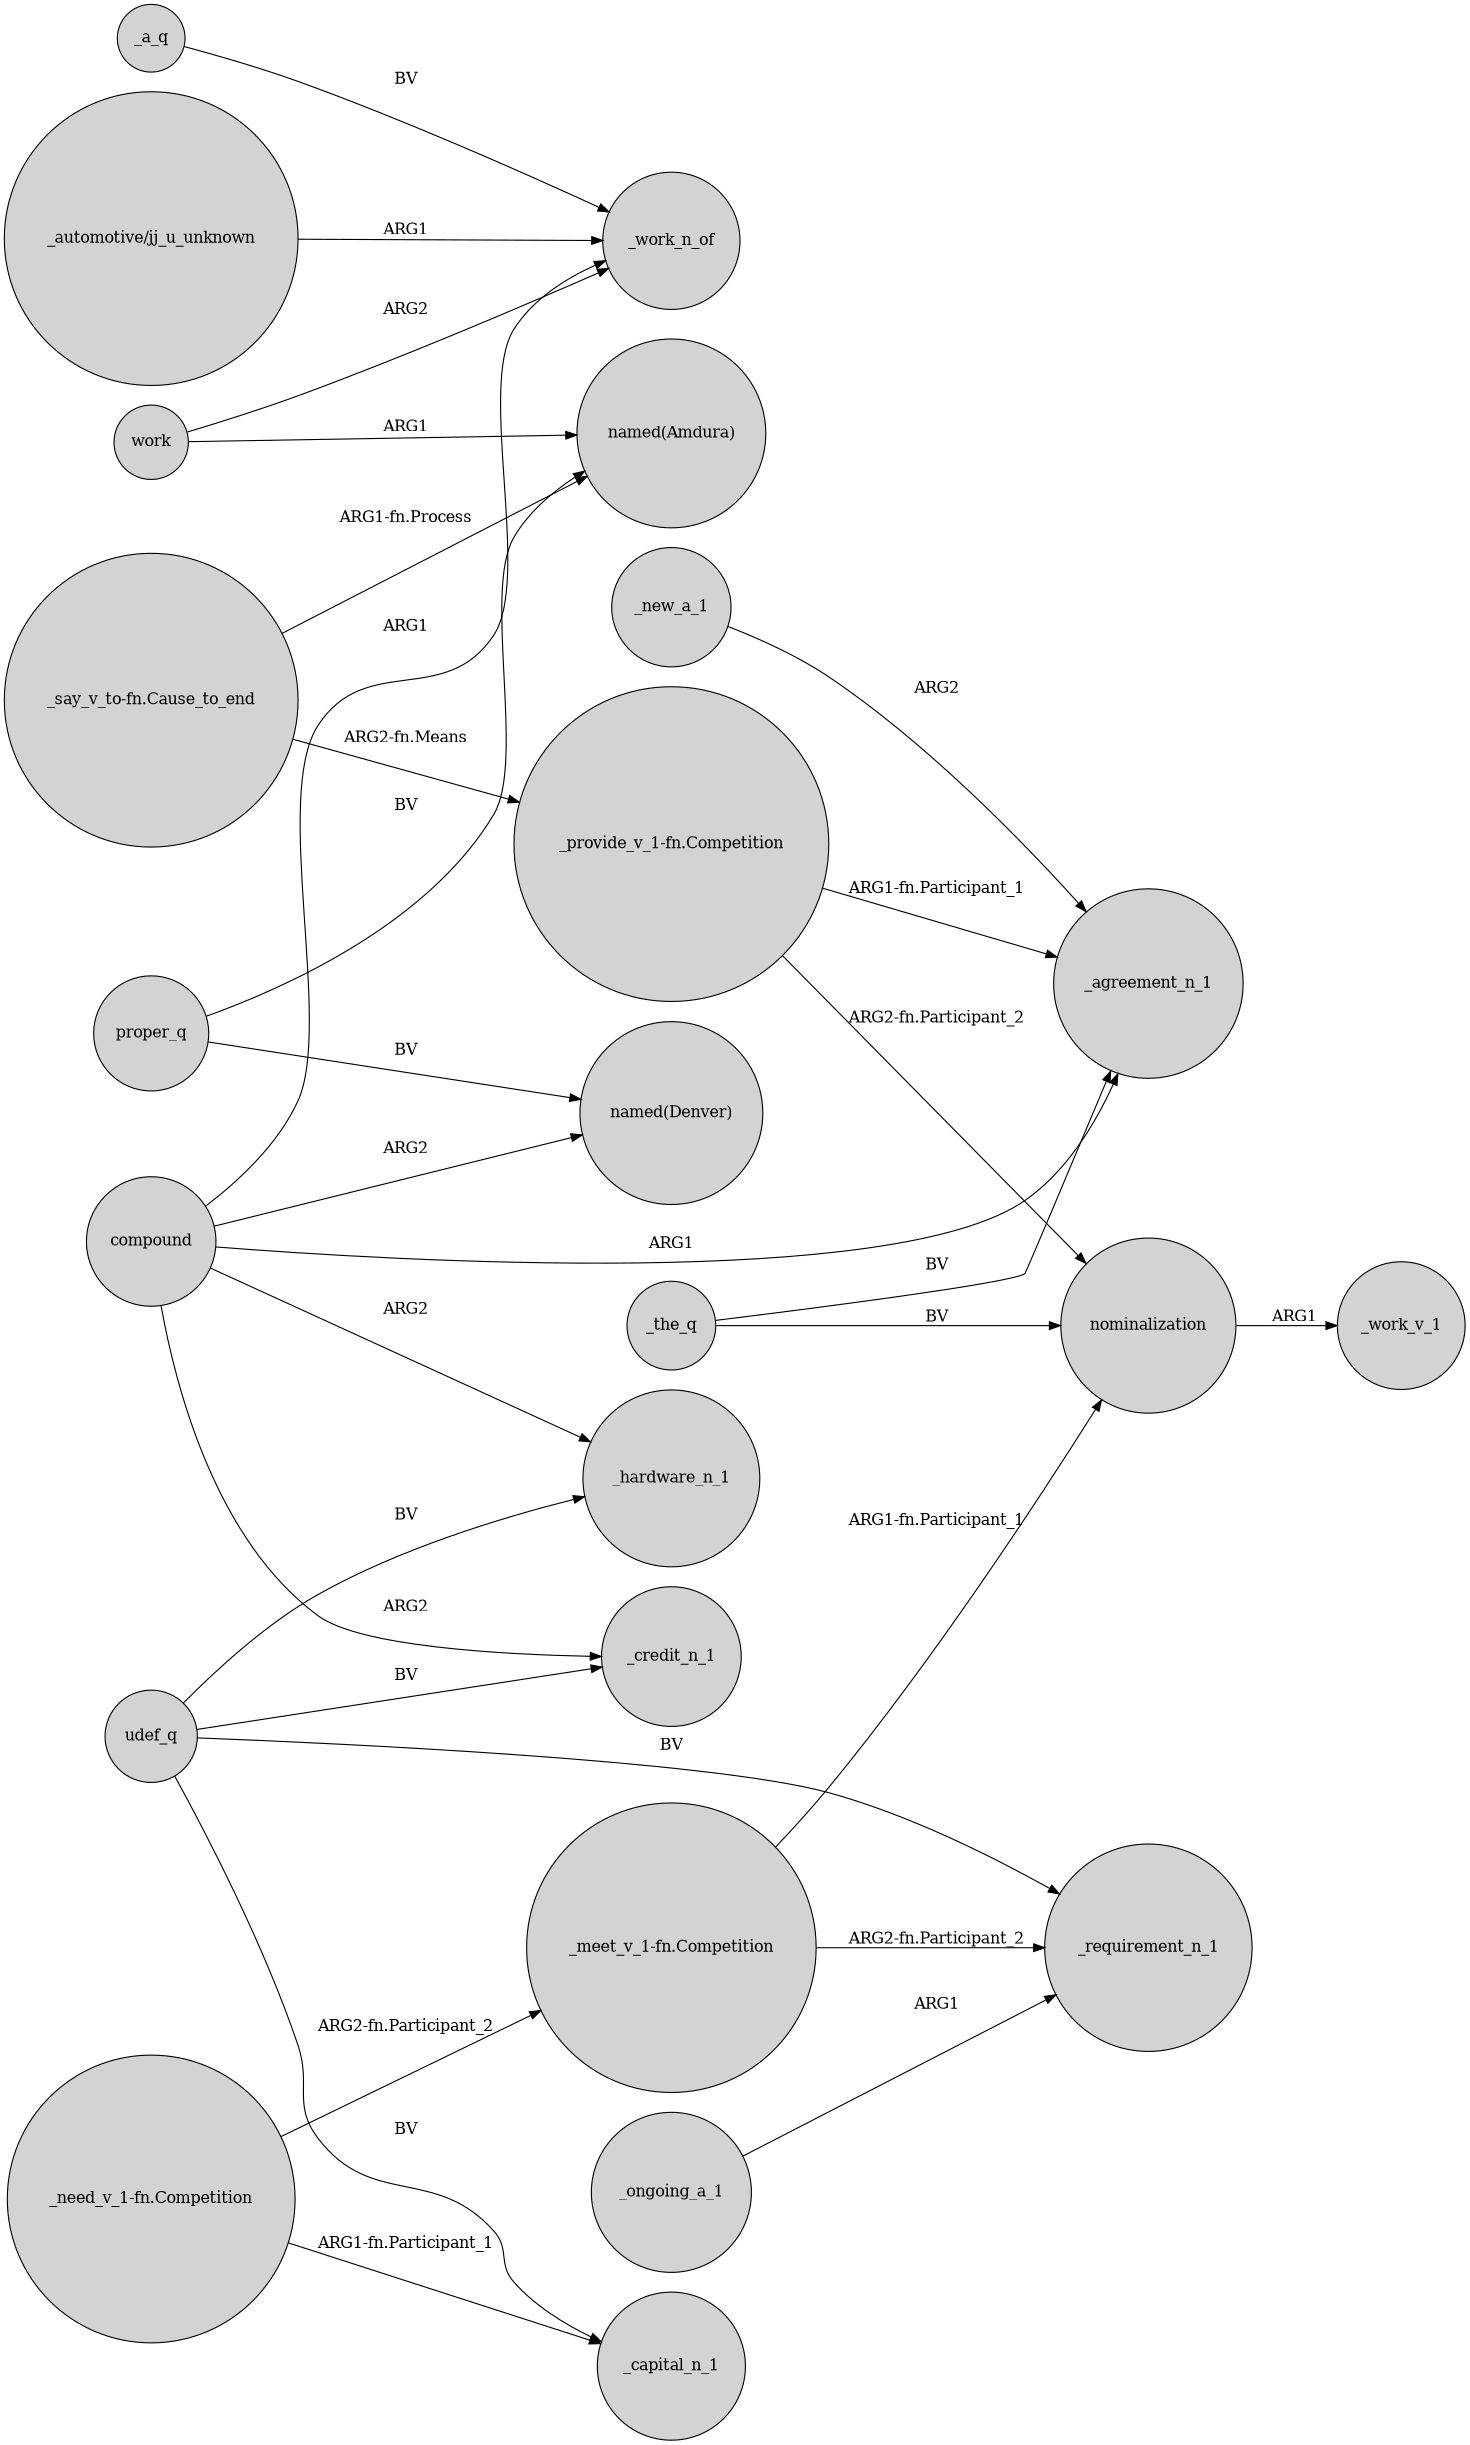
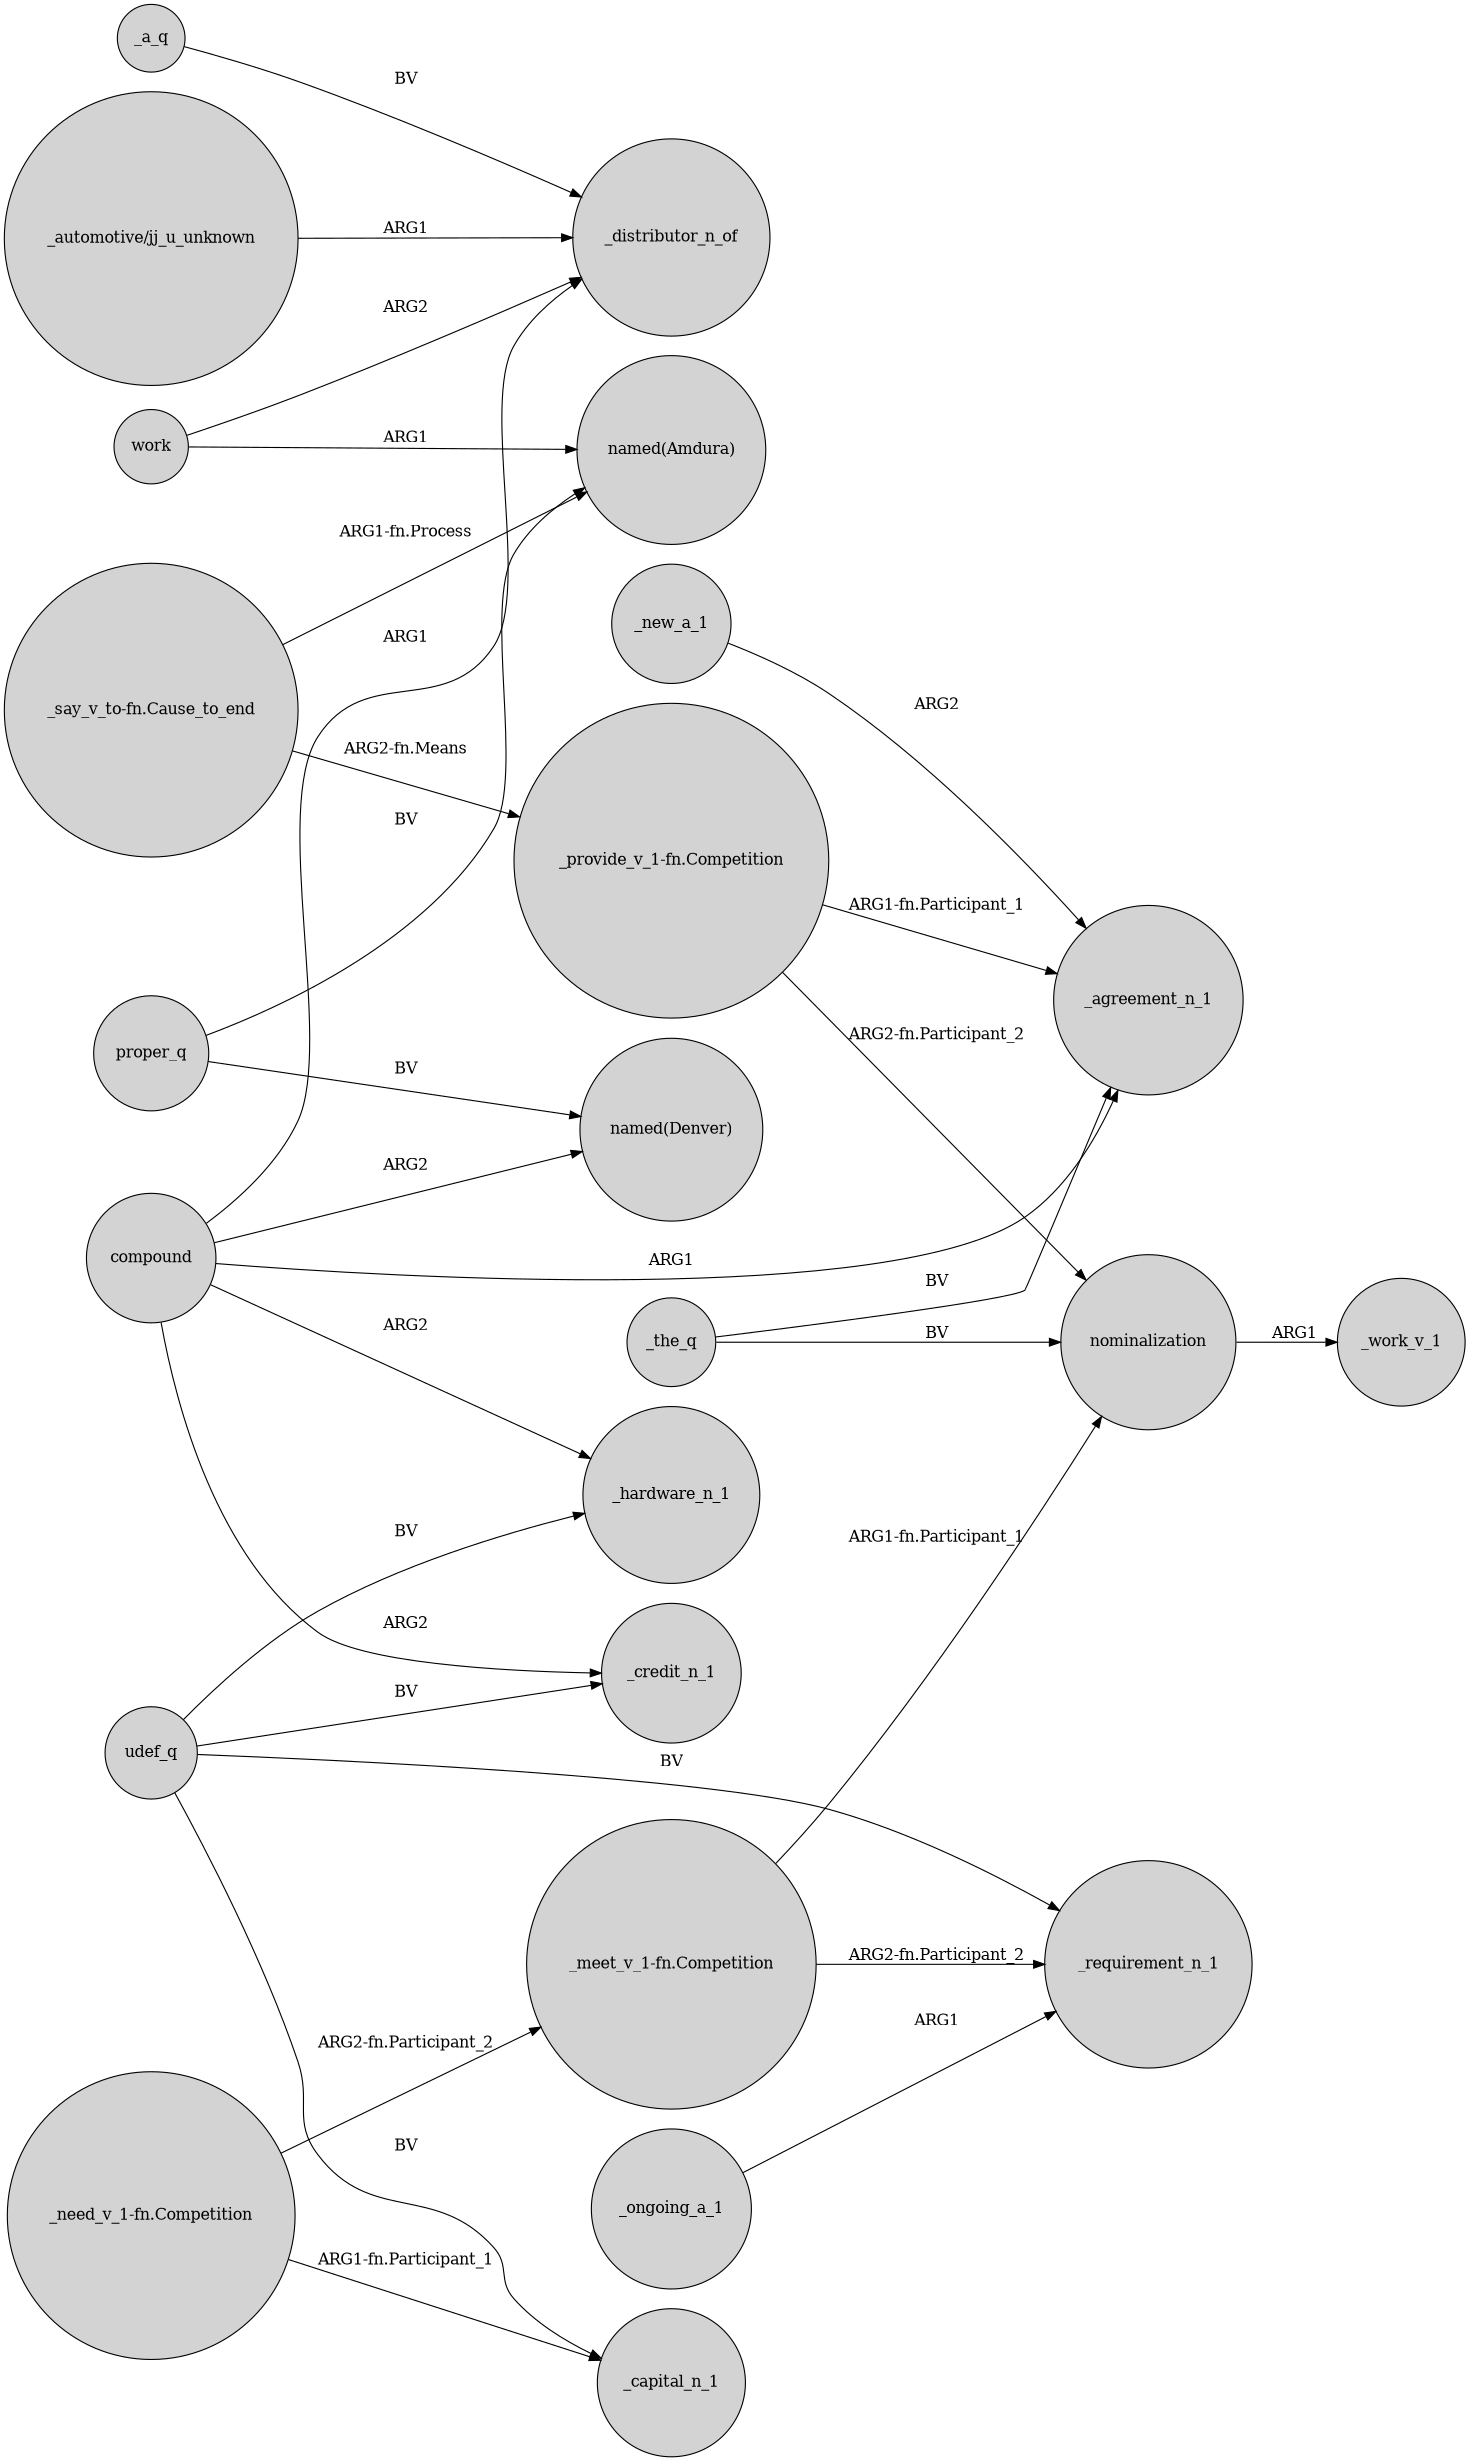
  digraph {
    rankdir=LR
    node [shape=circle style=filled]
    compound
-   _distributor_n_of [label=_work_n_of]
+   _distributor_n_of
    _agreement_n_1
    "named(Denver)"
    _credit_n_1
    _hardware_n_1
    n7 [label=work]
    "named(Amdura)"
    _the_q
    nominalization
    _work_v_1
    proper_q
    _ongoing_a_1
    _requirement_n_1
    "_say_v_to-fn.Cause_to_end"
    "_provide_v_1-fn.Competition"
    "_need_v_1-fn.Competition"
    "_meet_v_1-fn.Competition"
    _capital_n_1
    udef_q
    _new_a_1
    "_automotive/jj_u_unknown"
    _a_q
    compound -> _distributor_n_of [label=ARG1]
    compound -> _agreement_n_1 [label=ARG1]
    compound -> "named(Denver)" [label=ARG2]
    compound -> _credit_n_1 [label=ARG2]
    compound -> _hardware_n_1 [label=ARG2]
    n7 -> _distributor_n_of [label=ARG2]
    n7 -> "named(Amdura)" [label=ARG1]
    _the_q -> _agreement_n_1 [label=BV]
    _the_q -> nominalization [label=BV]
    nominalization -> _work_v_1 [label=ARG1]
    proper_q -> "named(Denver)" [label=BV]
    proper_q -> "named(Amdura)" [label=BV]
    _ongoing_a_1 -> _requirement_n_1 [label=ARG1]
    "_say_v_to-fn.Cause_to_end" -> "named(Amdura)" [label="ARG1-fn.Process"]
    "_say_v_to-fn.Cause_to_end" -> "_provide_v_1-fn.Competition" [label="ARG2-fn.Means"]
    "_provide_v_1-fn.Competition" -> _agreement_n_1 [label="ARG1-fn.Participant_1"]
    "_provide_v_1-fn.Competition" -> nominalization [label="ARG2-fn.Participant_2"]
    "_need_v_1-fn.Competition" -> "_meet_v_1-fn.Competition" [label="ARG2-fn.Participant_2"]
    "_need_v_1-fn.Competition" -> _capital_n_1 [label="ARG1-fn.Participant_1"]
    "_meet_v_1-fn.Competition" -> nominalization [label="ARG1-fn.Participant_1"]
    "_meet_v_1-fn.Competition" -> _requirement_n_1 [label="ARG2-fn.Participant_2"]
    udef_q -> _credit_n_1 [label=BV]
    udef_q -> _hardware_n_1 [label=BV]
    udef_q -> _requirement_n_1 [label=BV]
    udef_q -> _capital_n_1 [label=BV]
    _new_a_1 -> _agreement_n_1 [label=ARG2]
    "_automotive/jj_u_unknown" -> _distributor_n_of [label=ARG1]
    _a_q -> _distributor_n_of [label=BV]
  }
